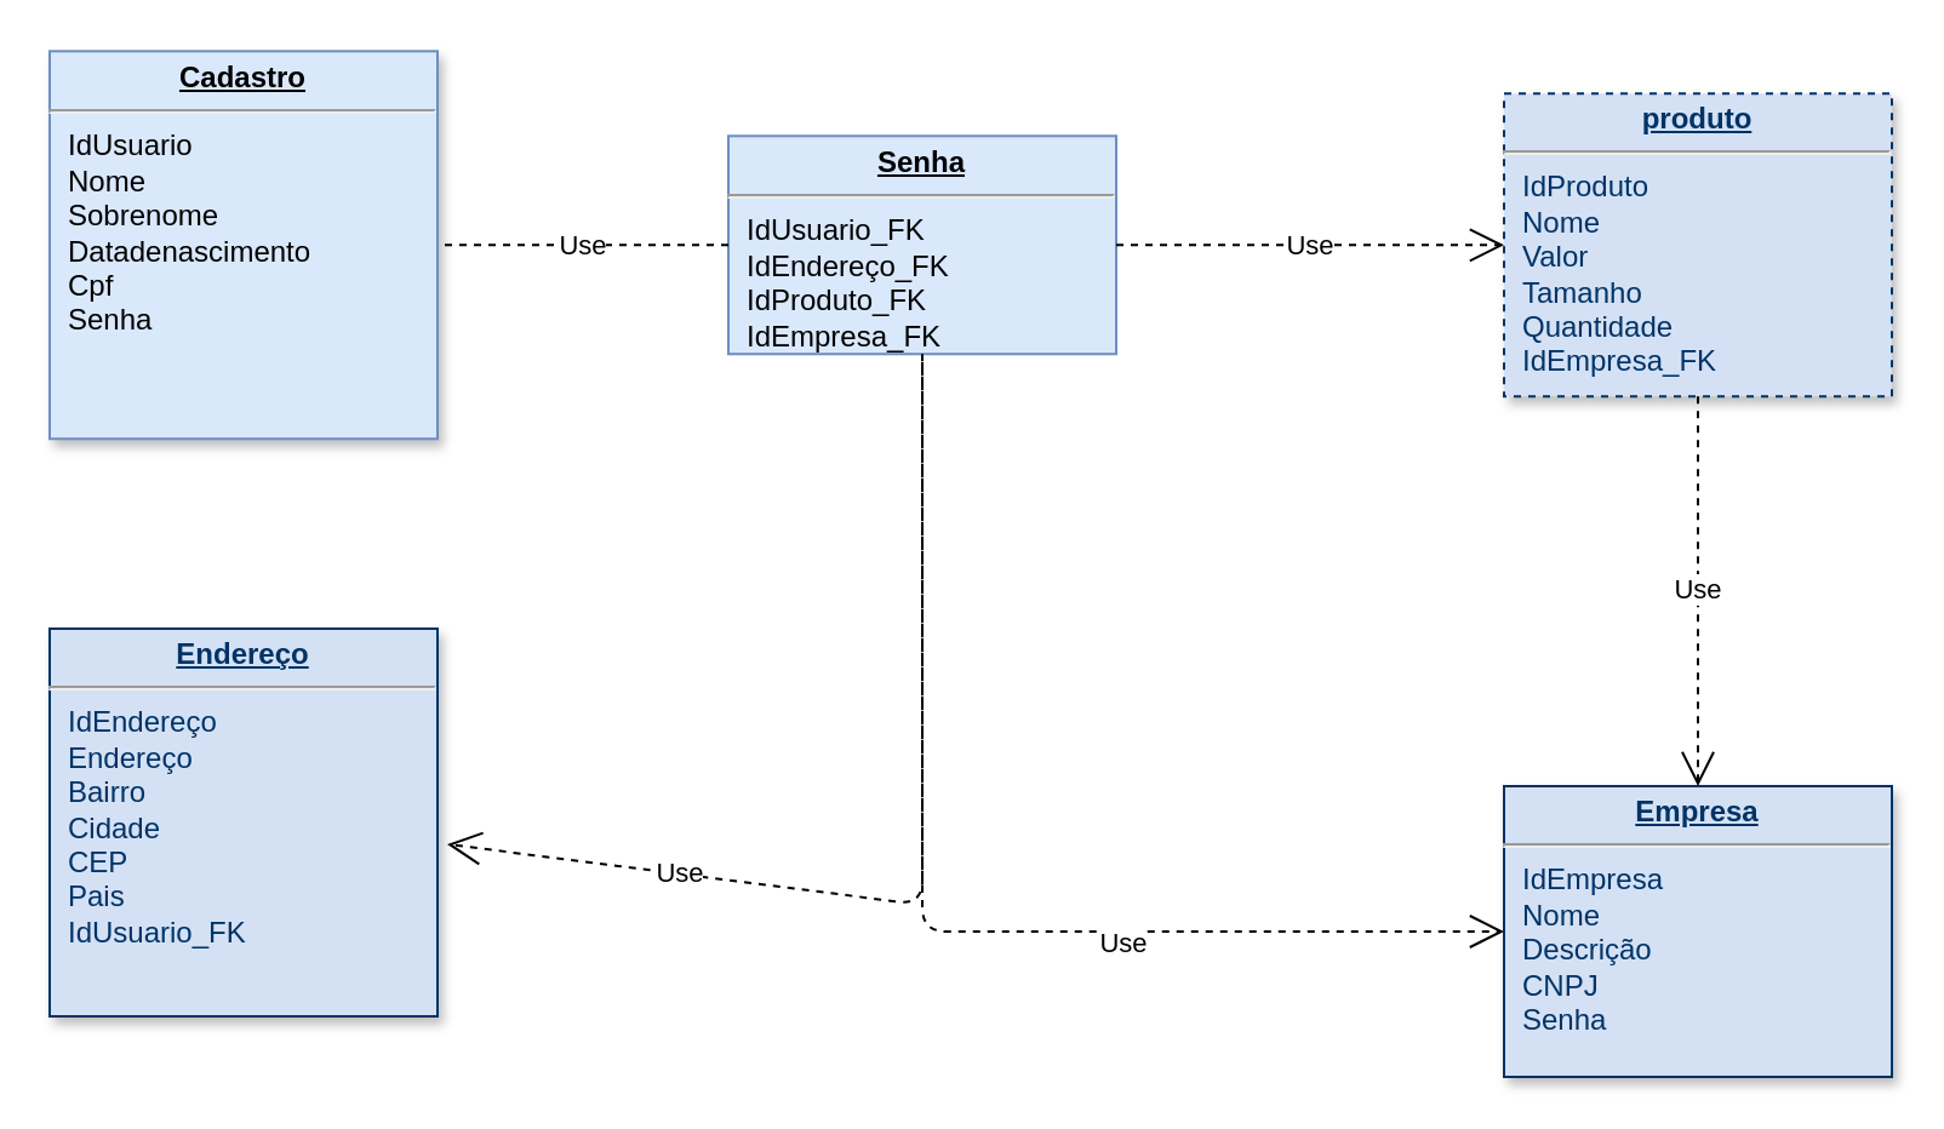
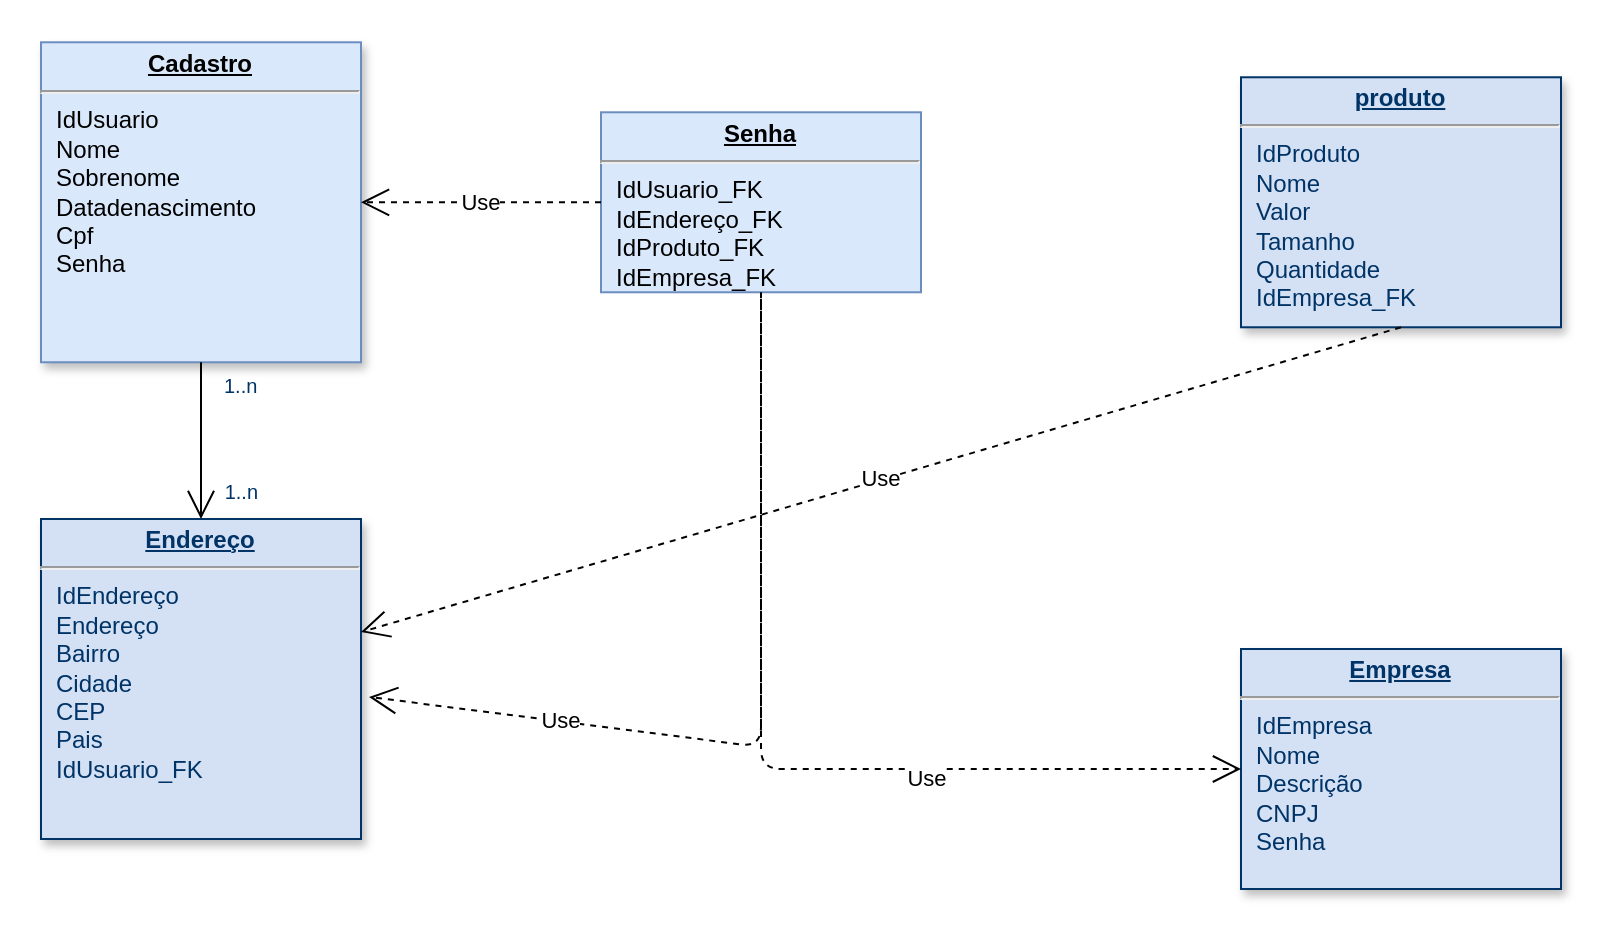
  <mxCell id="0" />
  <mxCell id="1" parent="0" />
  <mxCell id="2" value="&lt;p style=&quot;margin: 0px ; margin-top: 4px ; text-align: center ; text-decoration: underline&quot;&gt;&lt;b&gt;Empresa&lt;/b&gt;&lt;/p&gt;&lt;hr&gt;&lt;p style=&quot;margin: 0px ; margin-left: 8px&quot;&gt;IdEmpresa&lt;br&gt;Nome&lt;/p&gt;&lt;p style=&quot;margin: 0px ; margin-left: 8px&quot;&gt;Descrição&lt;/p&gt;&lt;p style=&quot;margin: 0px ; margin-left: 8px&quot;&gt;CNPJ&lt;/p&gt;&lt;p style=&quot;margin: 0px ; margin-left: 8px&quot;&gt;Senha&lt;/p&gt;" style="verticalAlign=top;align=left;overflow=fill;fontSize=12;fontFamily=Helvetica;html=1;strokeColor=#003366;shadow=1;fillColor=#D4E1F5;fontColor=#003366" parent="1" vertex="1"><mxGeometry x="620" y="324" width="160" height="120" as="geometry" /></mxCell>
  <mxCell id="3" value="&lt;p style=&quot;margin: 0px ; margin-top: 4px ; text-align: center ; text-decoration: underline&quot;&gt;&lt;strong&gt;Cadastro&lt;/strong&gt;&lt;/p&gt;&lt;hr&gt;&lt;p style=&quot;margin: 0px ; margin-left: 8px&quot;&gt;IdUsuario&lt;/p&gt;&lt;p style=&quot;margin: 0px ; margin-left: 8px&quot;&gt;Nome&lt;/p&gt;&lt;p style=&quot;margin: 0px ; margin-left: 8px&quot;&gt;Sobrenome&lt;/p&gt;&lt;p style=&quot;margin: 0px ; margin-left: 8px&quot;&gt;Datadenascimento&lt;/p&gt;&lt;p style=&quot;margin: 0px ; margin-left: 8px&quot;&gt;Cpf&lt;/p&gt;&lt;p style=&quot;margin: 0px ; margin-left: 8px&quot;&gt;Senha&lt;/p&gt;&lt;p style=&quot;margin: 0px ; margin-left: 8px&quot;&gt;&lt;br&gt;&lt;/p&gt;" style="verticalAlign=top;align=left;overflow=fill;fontSize=12;fontFamily=Helvetica;html=1;shadow=1;fillColor=#dae8fc;strokeColor=#6c8ebf;" parent="1" vertex="1"><mxGeometry x="20" y="20.64" width="160" height="160" as="geometry" /></mxCell>
- <mxCell id="4" value="&lt;p style=&quot;margin: 0px ; margin-top: 4px ; text-align: center ; text-decoration: underline&quot;&gt;&lt;b&gt;produto&lt;/b&gt;&lt;/p&gt;&lt;hr&gt;&lt;p style=&quot;margin: 0px ; margin-left: 8px&quot;&gt;IdProduto&lt;/p&gt;&lt;p style=&quot;margin: 0px ; margin-left: 8px&quot;&gt;Nome&lt;/p&gt;&lt;p style=&quot;margin: 0px ; margin-left: 8px&quot;&gt;Valor&lt;/p&gt;&lt;p style=&quot;margin: 0px ; margin-left: 8px&quot;&gt;Tamanho&lt;/p&gt;&lt;p style=&quot;margin: 0px ; margin-left: 8px&quot;&gt;Quantidade&lt;/p&gt;&lt;p style=&quot;margin: 0px ; margin-left: 8px&quot;&gt;IdEmpresa_FK&lt;/p&gt;" style="verticalAlign=top;align=left;overflow=fill;fontSize=12;fontFamily=Helvetica;html=1;strokeColor=#003366;shadow=1;fillColor=#D4E1F5;fontColor=#003366;dashed=1;" parent="1" vertex="1"><mxGeometry x="620" y="38.14" width="160" height="125" as="geometry" /></mxCell>
+ <mxCell id="4" value="&lt;p style=&quot;margin: 0px ; margin-top: 4px ; text-align: center ; text-decoration: underline&quot;&gt;&lt;b&gt;produto&lt;/b&gt;&lt;/p&gt;&lt;hr&gt;&lt;p style=&quot;margin: 0px ; margin-left: 8px&quot;&gt;IdProduto&lt;/p&gt;&lt;p style=&quot;margin: 0px ; margin-left: 8px&quot;&gt;Nome&lt;/p&gt;&lt;p style=&quot;margin: 0px ; margin-left: 8px&quot;&gt;Valor&lt;/p&gt;&lt;p style=&quot;margin: 0px ; margin-left: 8px&quot;&gt;Tamanho&lt;/p&gt;&lt;p style=&quot;margin: 0px ; margin-left: 8px&quot;&gt;Quantidade&lt;/p&gt;&lt;p style=&quot;margin: 0px ; margin-left: 8px&quot;&gt;IdEmpresa_FK&lt;/p&gt;" style="verticalAlign=top;align=left;overflow=fill;fontSize=12;fontFamily=Helvetica;html=1;strokeColor=#003366;shadow=1;fillColor=#D4E1F5;fontColor=#003366" parent="1" vertex="1"><mxGeometry x="620" y="38.14" width="160" height="125" as="geometry" /></mxCell>
  <mxCell id="5" value="&lt;p style=&quot;margin: 0px ; margin-top: 4px ; text-align: center ; text-decoration: underline&quot;&gt;&lt;b&gt;Endereço&lt;/b&gt;&lt;/p&gt;&lt;hr&gt;&lt;p style=&quot;margin: 0px ; margin-left: 8px&quot;&gt;IdEndereço&lt;/p&gt;&lt;p style=&quot;margin: 0px ; margin-left: 8px&quot;&gt;Endereço&lt;/p&gt;&lt;p style=&quot;margin: 0px ; margin-left: 8px&quot;&gt;Bairro&lt;/p&gt;&lt;p style=&quot;margin: 0px ; margin-left: 8px&quot;&gt;Cidade&lt;/p&gt;&lt;p style=&quot;margin: 0px ; margin-left: 8px&quot;&gt;CEP&lt;/p&gt;&lt;p style=&quot;margin: 0px ; margin-left: 8px&quot;&gt;Pais&lt;/p&gt;&lt;p style=&quot;margin: 0px ; margin-left: 8px&quot;&gt;IdUsuario_FK&lt;/p&gt;&lt;p style=&quot;margin: 0px ; margin-left: 8px&quot;&gt;&lt;br&gt;&lt;/p&gt;" style="verticalAlign=top;align=left;overflow=fill;fontSize=12;fontFamily=Helvetica;html=1;strokeColor=#003366;shadow=1;fillColor=#D4E1F5;fontColor=#003366" parent="1" vertex="1"><mxGeometry x="20" y="259" width="160" height="160" as="geometry" /></mxCell>
+ <mxCell id="6" value="" style="endArrow=open;endSize=12;startArrow=none;startSize=14;startFill=0;edgeStyle=orthogonalEdgeStyle;rounded=0;jumpStyle=none;" parent="1" source="3" target="5" edge="1"><mxGeometry x="620" y="340" as="geometry"><mxPoint x="600" y="339" as="sourcePoint" /><mxPoint x="760" y="339" as="targetPoint" /></mxGeometry></mxCell>
+ <mxCell id="7" value="1..n" style="resizable=0;align=left;verticalAlign=top;labelBackgroundColor=#ffffff;fontSize=10;strokeColor=#003366;shadow=1;fillColor=#D4E1F5;fontColor=#003366" parent="6" connectable="0" vertex="1"><mxGeometry x="-1" relative="1" as="geometry"><mxPoint x="10" as="offset" /></mxGeometry></mxCell>
+ <mxCell id="8" value="1..n" style="resizable=0;align=right;verticalAlign=top;labelBackgroundColor=#ffffff;fontSize=10;strokeColor=#003366;shadow=1;fillColor=#D4E1F5;fontColor=#003366" parent="6" connectable="0" vertex="1"><mxGeometry x="1" relative="1" as="geometry"><mxPoint x="30" y="-25" as="offset" /></mxGeometry></mxCell>
  <mxCell id="9" value="&lt;p style=&quot;margin: 0px ; margin-top: 4px ; text-align: center ; text-decoration: underline&quot;&gt;&lt;b&gt;Senha&lt;/b&gt;&lt;/p&gt;&lt;hr&gt;&lt;p style=&quot;margin: 0px ; margin-left: 8px&quot;&gt;IdUsuario_FK&lt;/p&gt;&lt;p style=&quot;margin: 0px ; margin-left: 8px&quot;&gt;IdEndereço_FK&lt;/p&gt;&lt;p style=&quot;margin: 0px ; margin-left: 8px&quot;&gt;IdProduto_FK&lt;/p&gt;&lt;p style=&quot;margin: 0px ; margin-left: 8px&quot;&gt;IdEmpresa_FK&lt;/p&gt;" style="verticalAlign=top;align=left;overflow=fill;fontSize=12;fontFamily=Helvetica;html=1;fillColor=#dae8fc;strokeColor=#6c8ebf;rounded=0;sketch=0;glass=0;" parent="1" vertex="1"><mxGeometry x="300" y="55.64" width="160" height="90" as="geometry" /></mxCell>
- <mxCell id="10" value="Use" style="endArrow=none;endSize=12;dashed=1;html=1;exitX=0;exitY=0.5;exitDx=0;exitDy=0;entryX=1;entryY=0.5;entryDx=0;entryDy=0;" parent="1" source="9" target="3" edge="1"><mxGeometry width="160" relative="1" as="geometry"><mxPoint x="320" y="259" as="sourcePoint" /><mxPoint x="250" y="219" as="targetPoint" /></mxGeometry></mxCell>
- <mxCell id="11" value="Use" style="endArrow=open;endSize=12;dashed=1;html=1;exitX=1;exitY=0.5;exitDx=0;exitDy=0;entryX=0;entryY=0.5;entryDx=0;entryDy=0;" parent="1" source="9" target="4" edge="1"><mxGeometry width="160" relative="1" as="geometry"><mxPoint x="320" y="249" as="sourcePoint" /><mxPoint x="480" y="249" as="targetPoint" /></mxGeometry></mxCell>
- <mxCell id="12" value="Use" style="endArrow=open;endSize=12;dashed=1;html=1;exitX=0.5;exitY=1;exitDx=0;exitDy=0;entryX=0.5;entryY=0;entryDx=0;entryDy=0;" parent="1" source="4" target="2" edge="1"><mxGeometry width="160" relative="1" as="geometry"><mxPoint x="320" y="249" as="sourcePoint" /><mxPoint x="480" y="249" as="targetPoint" /></mxGeometry></mxCell>
+ <mxCell id="10" value="Use" style="endArrow=open;endSize=12;dashed=1;html=1;exitX=0;exitY=0.5;exitDx=0;exitDy=0;entryX=1;entryY=0.5;entryDx=0;entryDy=0;" parent="1" source="9" target="3" edge="1"><mxGeometry width="160" relative="1" as="geometry"><mxPoint x="320" y="259" as="sourcePoint" /><mxPoint x="250" y="219" as="targetPoint" /></mxGeometry></mxCell>
+ <mxCell id="12" value="Use" style="endArrow=open;endSize=12;dashed=1;html=1;exitX=0.5;exitY=1;exitDx=0;exitDy=0;" parent="1" source="4" target="5" edge="1"><mxGeometry width="160" relative="1" as="geometry"><mxPoint x="320" y="249" as="sourcePoint" /><mxPoint x="480" y="249" as="targetPoint" /></mxGeometry></mxCell>
  <mxCell id="13" value="Use" style="endArrow=open;endSize=12;dashed=1;html=1;exitX=0.5;exitY=1;exitDx=0;exitDy=0;entryX=1.025;entryY=0.556;entryDx=0;entryDy=0;entryPerimeter=0;" parent="1" source="9" target="5" edge="1"><mxGeometry x="0.546" width="160" relative="1" as="geometry"><mxPoint x="320" y="249" as="sourcePoint" /><mxPoint x="480" y="249" as="targetPoint" /><Array as="points"><mxPoint x="380" y="373" /></Array><mxPoint as="offset" /></mxGeometry></mxCell>
  <mxCell id="14" value="Use" style="endArrow=open;endSize=12;dashed=1;html=1;entryX=0;entryY=0.5;entryDx=0;entryDy=0;" parent="1" target="2" edge="1"><mxGeometry x="0.341" y="-5" width="160" relative="1" as="geometry"><mxPoint x="380" y="149" as="sourcePoint" /><mxPoint x="480" y="249" as="targetPoint" /><Array as="points"><mxPoint x="380" y="384" /></Array><mxPoint as="offset" /></mxGeometry></mxCell>
